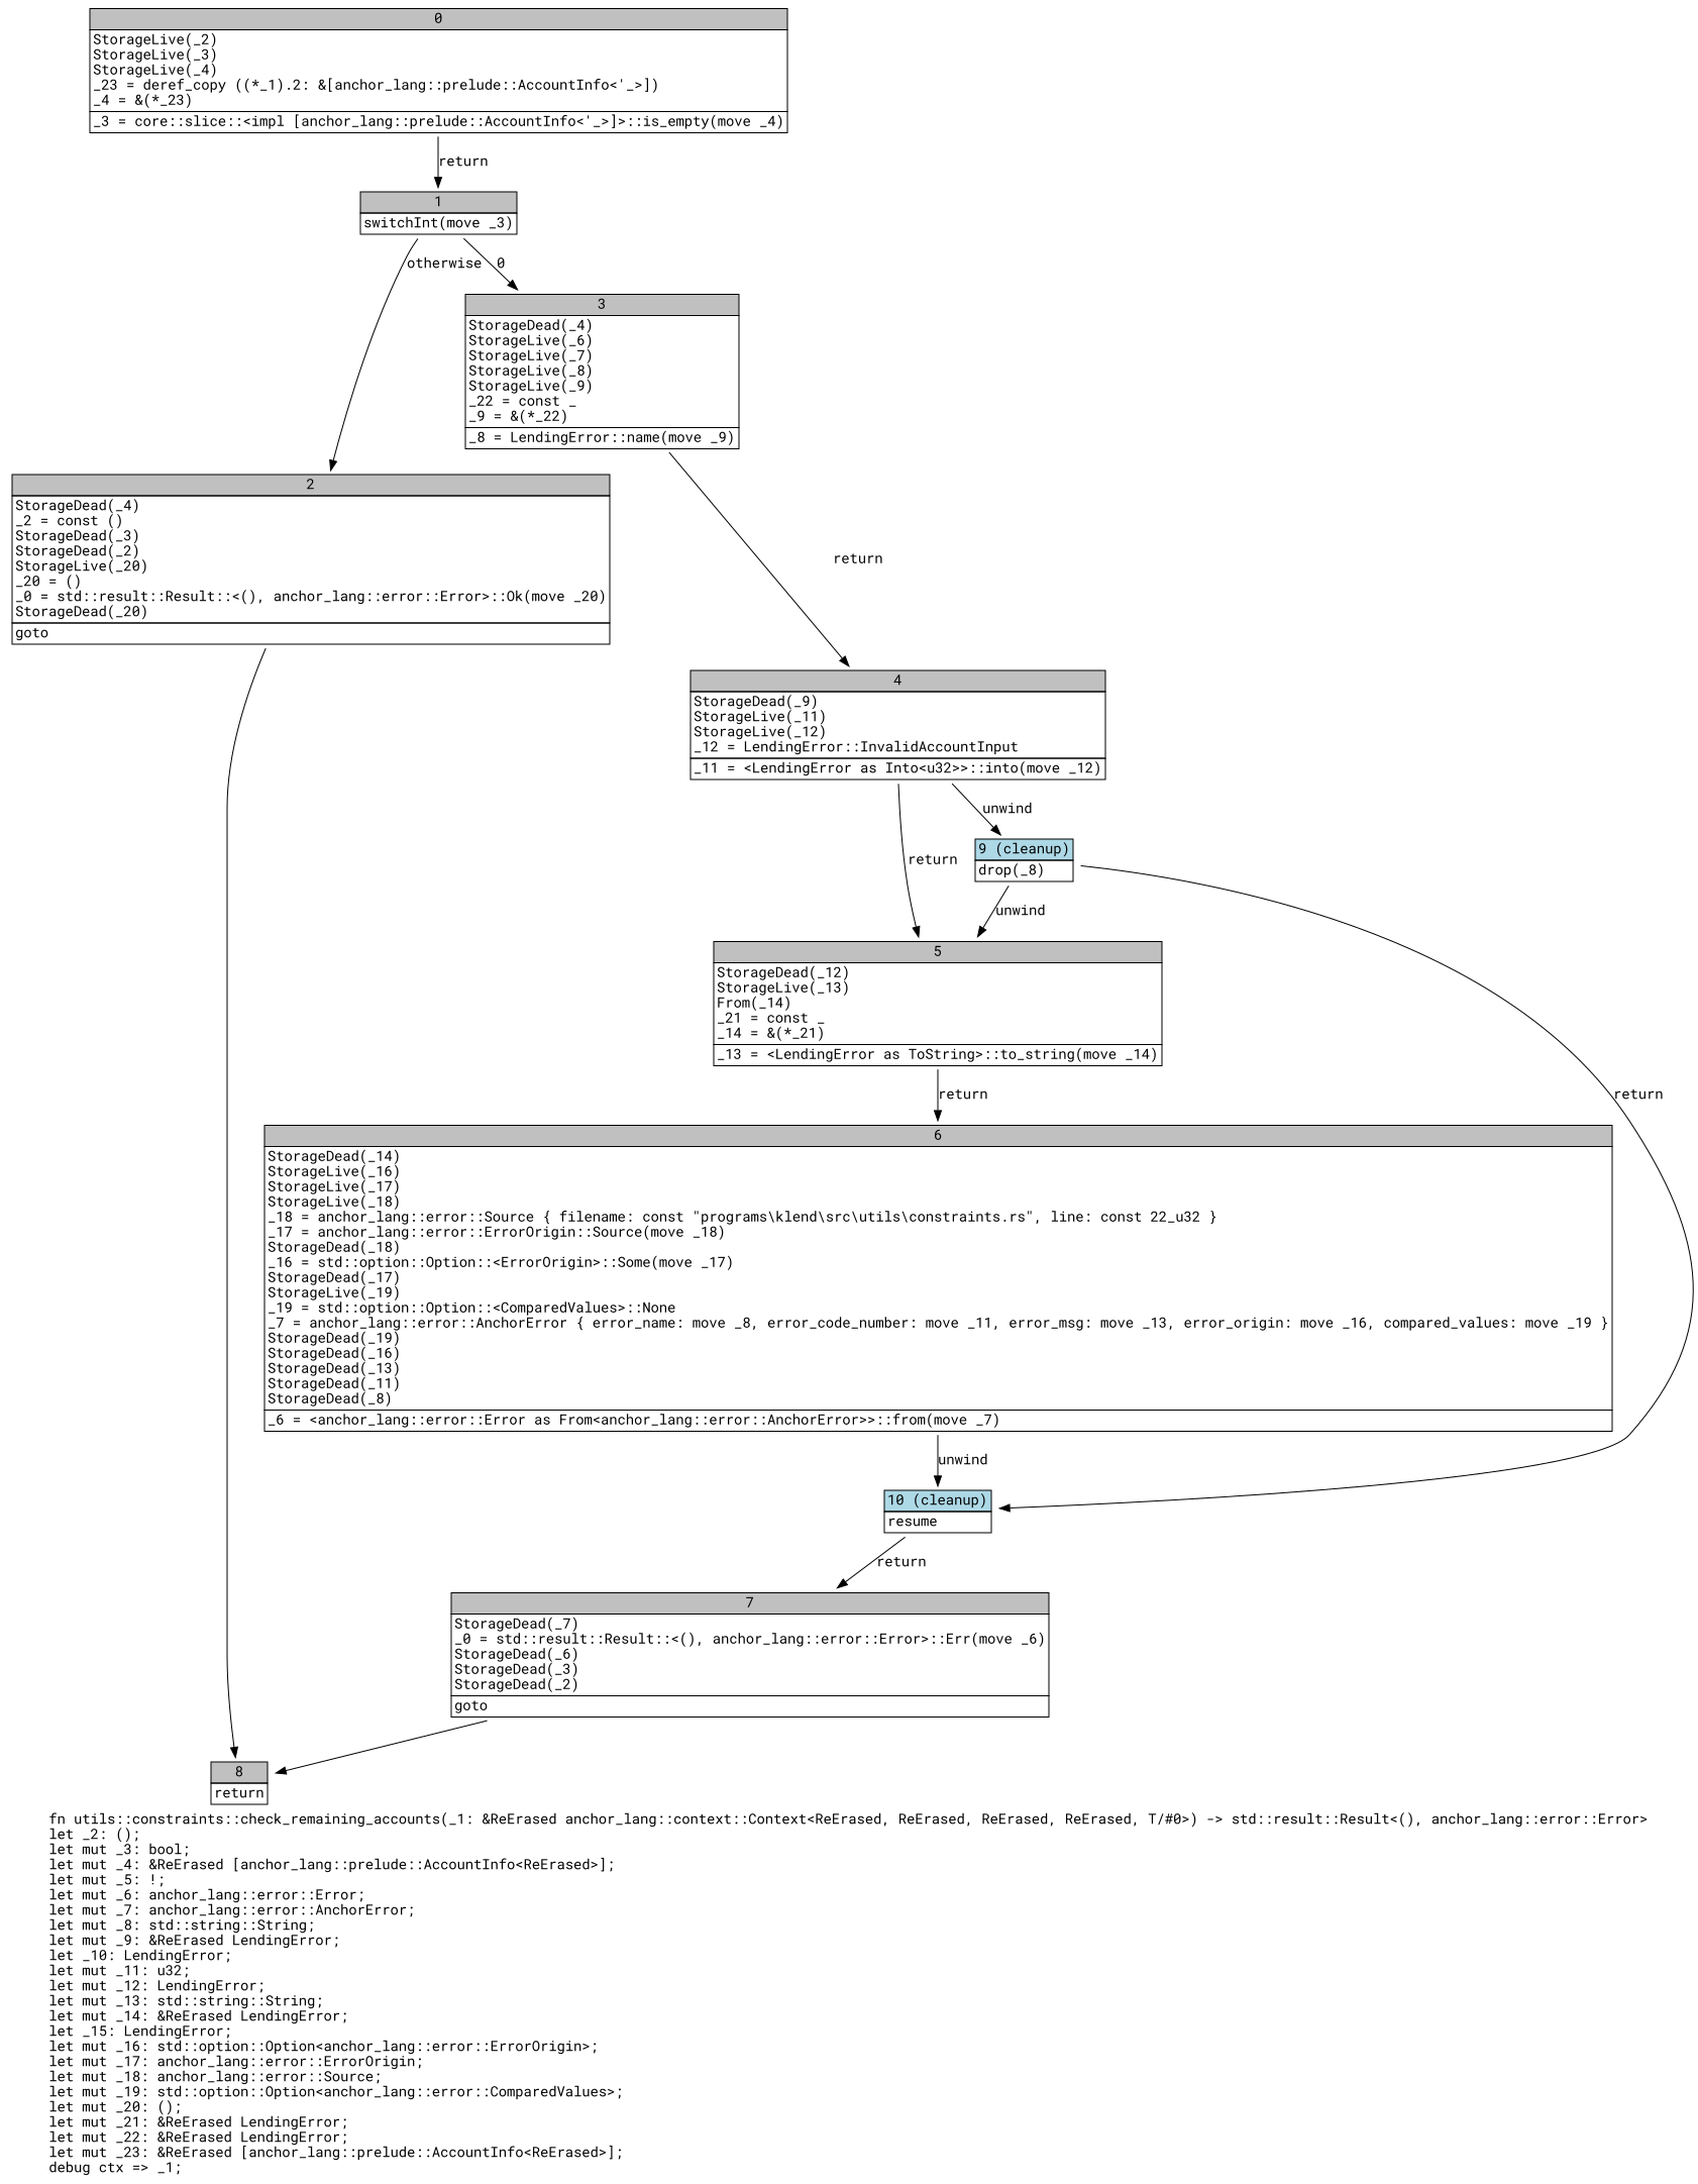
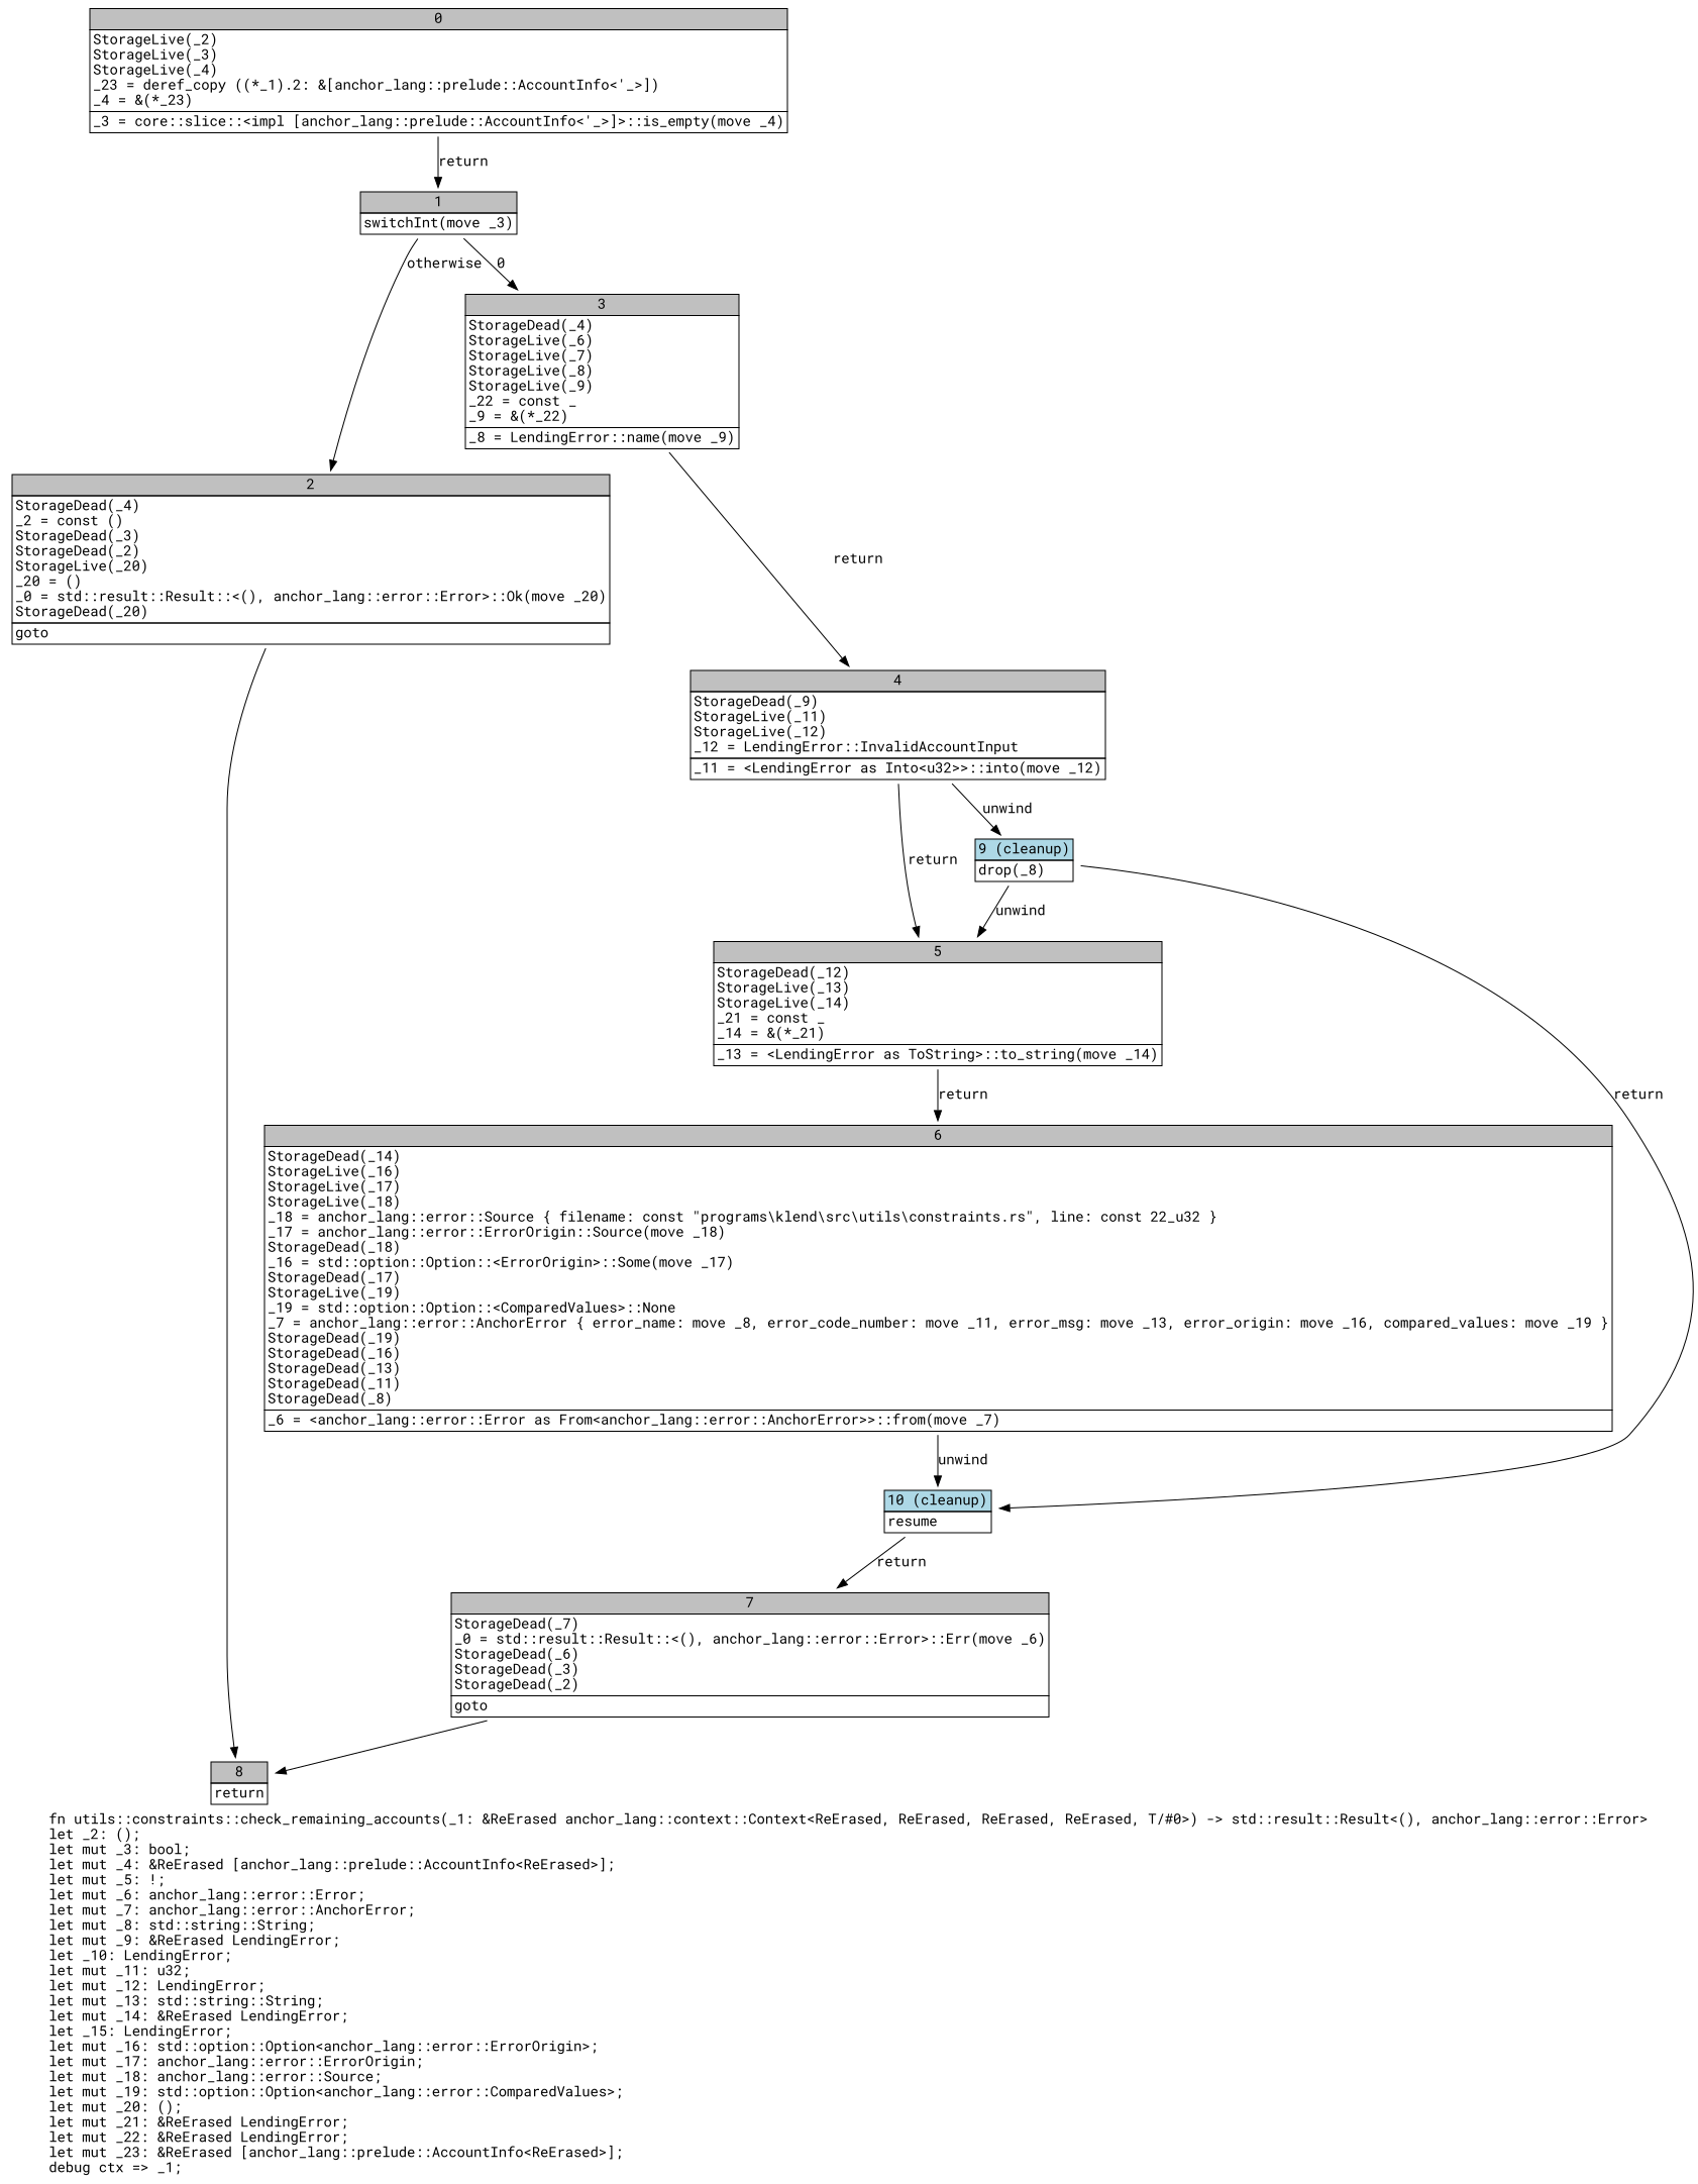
  digraph {
    fontname="Roboto Mono"
    label=<fn utils::constraints::check_remaining_accounts(_1: &amp;ReErased anchor_lang::context::Context&lt;ReErased, ReErased, ReErased, ReErased, T/#0&gt;) -&gt; std::result::Result&lt;(), anchor_lang::error::Error&gt;<br align="left"/>let _2: ();<br align="left"/>let mut _3: bool;<br align="left"/>let mut _4: &amp;ReErased [anchor_lang::prelude::AccountInfo&lt;ReErased&gt;];<br align="left"/>let mut _5: !;<br align="left"/>let mut _6: anchor_lang::error::Error;<br align="left"/>let mut _7: anchor_lang::error::AnchorError;<br align="left"/>let mut _8: std::string::String;<br align="left"/>let mut _9: &amp;ReErased LendingError;<br align="left"/>let _10: LendingError;<br align="left"/>let mut _11: u32;<br align="left"/>let mut _12: LendingError;<br align="left"/>let mut _13: std::string::String;<br align="left"/>let mut _14: &amp;ReErased LendingError;<br align="left"/>let _15: LendingError;<br align="left"/>let mut _16: std::option::Option&lt;anchor_lang::error::ErrorOrigin&gt;;<br align="left"/>let mut _17: anchor_lang::error::ErrorOrigin;<br align="left"/>let mut _18: anchor_lang::error::Source;<br align="left"/>let mut _19: std::option::Option&lt;anchor_lang::error::ComparedValues&gt;;<br align="left"/>let mut _20: ();<br align="left"/>let mut _21: &amp;ReErased LendingError;<br align="left"/>let mut _22: &amp;ReErased LendingError;<br align="left"/>let mut _23: &amp;ReErased [anchor_lang::prelude::AccountInfo&lt;ReErased&gt;];<br align="left"/>debug ctx =&gt; _1;<br align="left"/>>
    node [fontname="Roboto Mono" shape=none]
    edge [fontname="Roboto Mono"]
    n1 [label=<<table border="0" cellborder="1" cellspacing="0"><tr><td bgcolor="gray" align="center" colspan="1">0</td></tr><tr><td align="left" balign="left">StorageLive(_2)<br/>StorageLive(_3)<br/>StorageLive(_4)<br/>_23 = deref_copy ((*_1).2: &amp;[anchor_lang::prelude::AccountInfo&lt;'_&gt;])<br/>_4 = &amp;(*_23)<br/></td></tr><tr><td align="left">_3 = core::slice::&lt;impl [anchor_lang::prelude::AccountInfo&lt;'_&gt;]&gt;::is_empty(move _4)</td></tr></table>>]
    n2 [label=<<table border="0" cellborder="1" cellspacing="0"><tr><td bgcolor="gray" align="center" colspan="1">1</td></tr><tr><td align="left">switchInt(move _3)</td></tr></table>>]
    n3 [label=<<table border="0" cellborder="1" cellspacing="0"><tr><td bgcolor="gray" align="center" colspan="1">2</td></tr><tr><td align="left" balign="left">StorageDead(_4)<br/>_2 = const ()<br/>StorageDead(_3)<br/>StorageDead(_2)<br/>StorageLive(_20)<br/>_20 = ()<br/>_0 = std::result::Result::&lt;(), anchor_lang::error::Error&gt;::Ok(move _20)<br/>StorageDead(_20)<br/></td></tr><tr><td align="left">goto</td></tr></table>>]
    n4 [label=<<table border="0" cellborder="1" cellspacing="0"><tr><td bgcolor="gray" align="center" colspan="1">3</td></tr><tr><td align="left" balign="left">StorageDead(_4)<br/>StorageLive(_6)<br/>StorageLive(_7)<br/>StorageLive(_8)<br/>StorageLive(_9)<br/>_22 = const _<br/>_9 = &amp;(*_22)<br/></td></tr><tr><td align="left">_8 = LendingError::name(move _9)</td></tr></table>>]
    n5 [label=<<table border="0" cellborder="1" cellspacing="0"><tr><td bgcolor="gray" align="center" colspan="1">8</td></tr><tr><td align="left">return</td></tr></table>>]
    n6 [label=<<table border="0" cellborder="1" cellspacing="0"><tr><td bgcolor="gray" align="center" colspan="1">4</td></tr><tr><td align="left" balign="left">StorageDead(_9)<br/>StorageLive(_11)<br/>StorageLive(_12)<br/>_12 = LendingError::InvalidAccountInput<br/></td></tr><tr><td align="left">_11 = &lt;LendingError as Into&lt;u32&gt;&gt;::into(move _12)</td></tr></table>>]
-   n7 [label=<<table border="0" cellborder="1" cellspacing="0"><tr><td bgcolor="gray" align="center" colspan="1">5</td></tr><tr><td align="left" balign="left">StorageDead(_12)<br/>StorageLive(_13)<br/>From(_14)<br/>_21 = const _<br/>_14 = &amp;(*_21)<br/></td></tr><tr><td align="left">_13 = &lt;LendingError as ToString&gt;::to_string(move _14)</td></tr></table>>]
+   n7 [label=<<table border="0" cellborder="1" cellspacing="0"><tr><td bgcolor="gray" align="center" colspan="1">5</td></tr><tr><td align="left" balign="left">StorageDead(_12)<br/>StorageLive(_13)<br/>StorageLive(_14)<br/>_21 = const _<br/>_14 = &amp;(*_21)<br/></td></tr><tr><td align="left">_13 = &lt;LendingError as ToString&gt;::to_string(move _14)</td></tr></table>>]
    n8 [label=<<table border="0" cellborder="1" cellspacing="0"><tr><td bgcolor="lightblue" align="center" colspan="1">9 (cleanup)</td></tr><tr><td align="left">drop(_8)</td></tr></table>>]
    n9 [label=<<table border="0" cellborder="1" cellspacing="0"><tr><td bgcolor="gray" align="center" colspan="1">6</td></tr><tr><td align="left" balign="left">StorageDead(_14)<br/>StorageLive(_16)<br/>StorageLive(_17)<br/>StorageLive(_18)<br/>_18 = anchor_lang::error::Source { filename: const &quot;programs\\klend\\src\\utils\\constraints.rs&quot;, line: const 22_u32 }<br/>_17 = anchor_lang::error::ErrorOrigin::Source(move _18)<br/>StorageDead(_18)<br/>_16 = std::option::Option::&lt;ErrorOrigin&gt;::Some(move _17)<br/>StorageDead(_17)<br/>StorageLive(_19)<br/>_19 = std::option::Option::&lt;ComparedValues&gt;::None<br/>_7 = anchor_lang::error::AnchorError { error_name: move _8, error_code_number: move _11, error_msg: move _13, error_origin: move _16, compared_values: move _19 }<br/>StorageDead(_19)<br/>StorageDead(_16)<br/>StorageDead(_13)<br/>StorageDead(_11)<br/>StorageDead(_8)<br/></td></tr><tr><td align="left">_6 = &lt;anchor_lang::error::Error as From&lt;anchor_lang::error::AnchorError&gt;&gt;::from(move _7)</td></tr></table>>]
    n10 [label=<<table border="0" cellborder="1" cellspacing="0"><tr><td bgcolor="lightblue" align="center" colspan="1">10 (cleanup)</td></tr><tr><td align="left">resume</td></tr></table>>]
    n11 [label=<<table border="0" cellborder="1" cellspacing="0"><tr><td bgcolor="gray" align="center" colspan="1">7</td></tr><tr><td align="left" balign="left">StorageDead(_7)<br/>_0 = std::result::Result::&lt;(), anchor_lang::error::Error&gt;::Err(move _6)<br/>StorageDead(_6)<br/>StorageDead(_3)<br/>StorageDead(_2)<br/></td></tr><tr><td align="left">goto</td></tr></table>>]
    n1 -> n2 [label=return]
    n2 -> n3 [label=otherwise]
    n2 -> n4 [label=0]
    n3 -> n5
    n4 -> n6 [label=return]
    n6 -> n7 [label=return]
    n6 -> n8 [label=unwind]
    n7 -> n9 [label=return]
    n8 -> n7 [label=unwind]
    n8 -> n10 [label=return]
    n9 -> n10 [label=unwind]
    n10 -> n11 [label=return]
    n11 -> n5
  }
